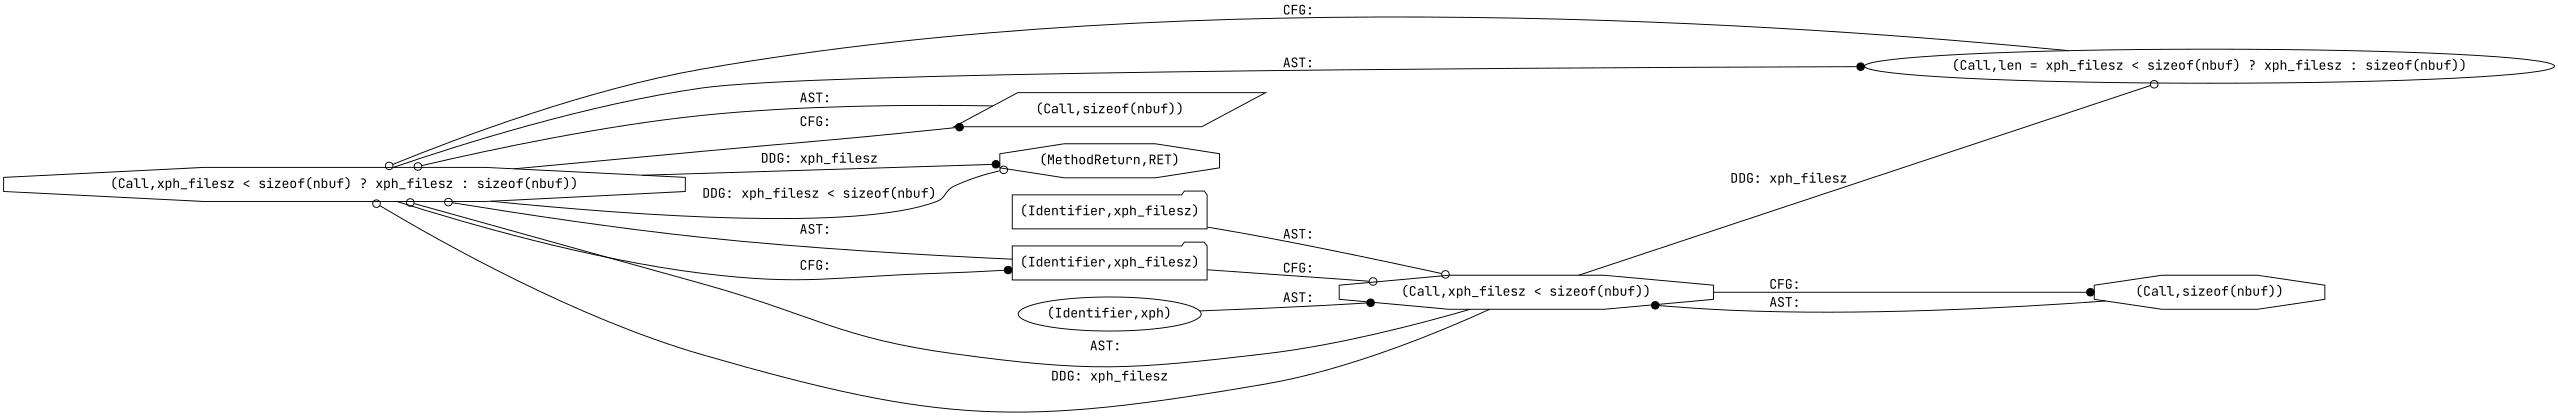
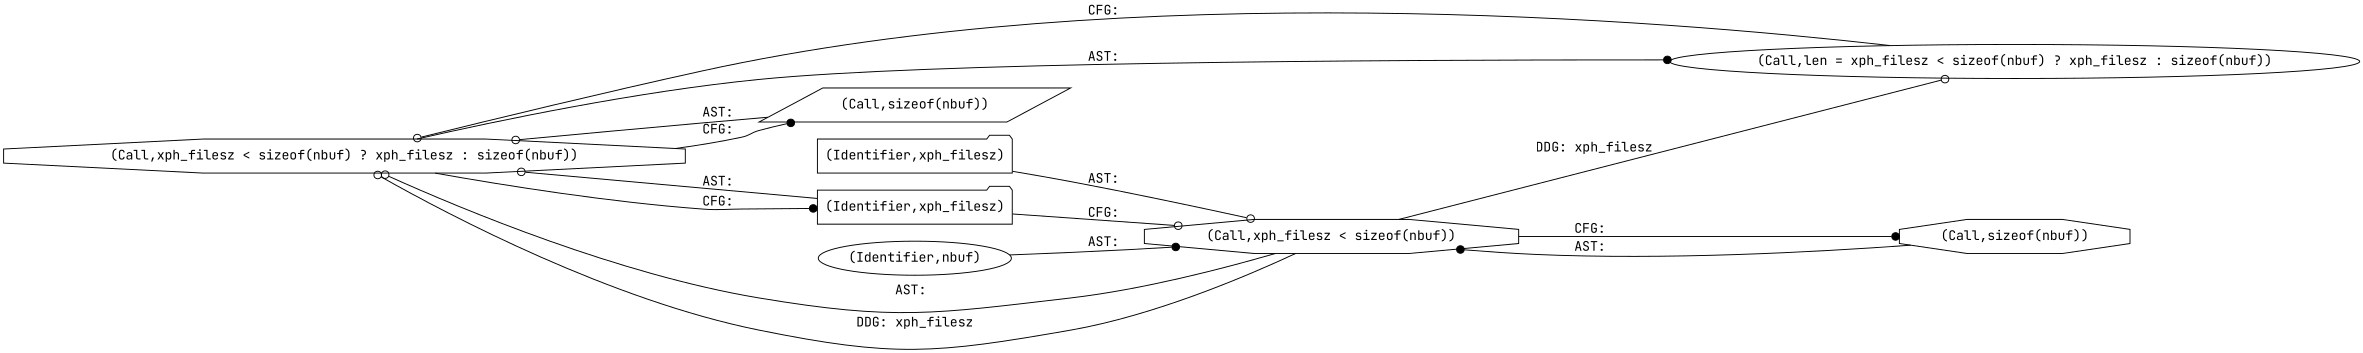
  digraph {
    fontname="JetBrains Mono"
    rankdir=LR
    node [fontname="JetBrains Mono" shape=octagon]
    edge [arrowhead=odot fontname="JetBrains Mono"]
    n1 [label="(Call,xph_filesz < sizeof(nbuf) ? xph_filesz : sizeof(nbuf))"]
    n2 [label="(Call,len = xph_filesz < sizeof(nbuf) ? xph_filesz : sizeof(nbuf))" shape=ellipse]
    n3 [label="(Identifier,xph_filesz)" shape=folder]
    n4 [label="(Call,sizeof(nbuf))" shape=parallelogram]
-   n5 [label="(MethodReturn,RET)"]
    n6 [label="(Call,xph_filesz < sizeof(nbuf))"]
    n7 [label="(Call,sizeof(nbuf))"]
    n8 [label="(Identifier,xph_filesz)" shape=folder]
-   n9 [label="(Identifier,xph)" shape=ellipse]
+   n9 [label="(Identifier,nbuf)" shape=ellipse]
    n1 -> n2 [arrowhead=dot label="AST: "]
    n1 -> n3 [arrowhead=dot label="CFG: "]
    n1 -> n4 [arrowhead=dot label="CFG: "]
-   n1 -> n5 [label="DDG: xph_filesz < sizeof(nbuf)"]
-   n1 -> n5 [arrowhead=dot label="DDG: xph_filesz"]
    n2 -> n1 [label="CFG: "]
    n3 -> n1 [label="AST: "]
    n3 -> n6 [label="CFG: "]
    n4 -> n1 [label="AST: "]
    n6 -> n1 [label="AST: "]
    n6 -> n1 [label="DDG: xph_filesz"]
    n6 -> n2 [label="DDG: xph_filesz"]
    n6 -> n7 [arrowhead=dot label="CFG: "]
    n7 -> n6 [arrowhead=dot label="AST: "]
    n8 -> n6 [label="AST: "]
    n9 -> n6 [arrowhead=dot label="AST: "]
  }
